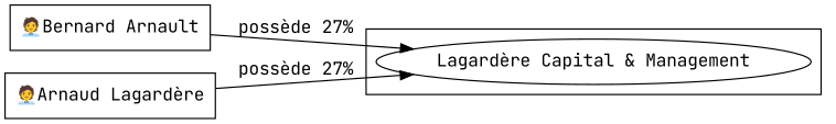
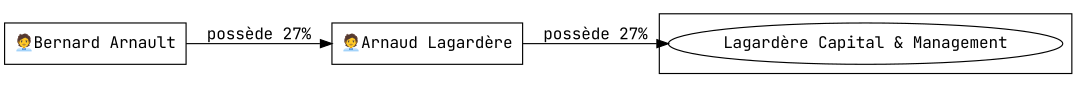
  digraph {
    fontname="JetBrains Mono"
    rankdir=LR
    node [fontname="JetBrains Mono" shape=box]
    edge [fontname="JetBrains Mono"]
    n1 [label="🧑‍💼Bernard Arnault"]
    n2 [label="🧑‍💼Arnaud Lagardère"]
    n3 [label="Lagardère Capital &amp; Management" shape=""]
    subgraph sub_1 {
      n1
      n2
    }
    subgraph cluster_2 {
      n3
    }
-   n1 -> n3 [label="possède 27%"]
+   n1 -> n2 [label="possède 27%"]
    n2 -> n3 [label="possède 27%"]
  }
